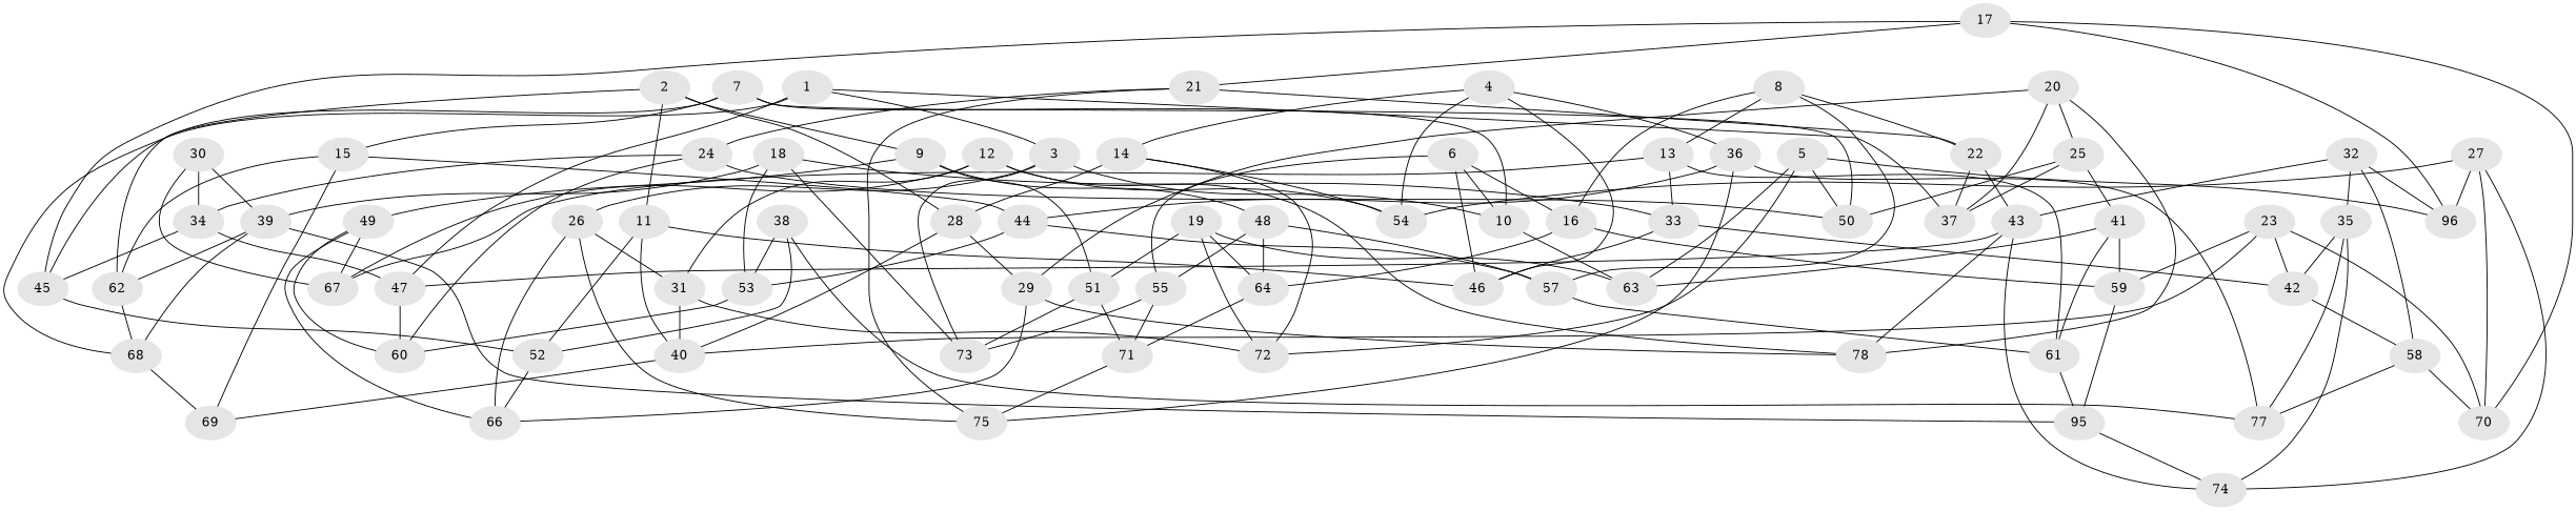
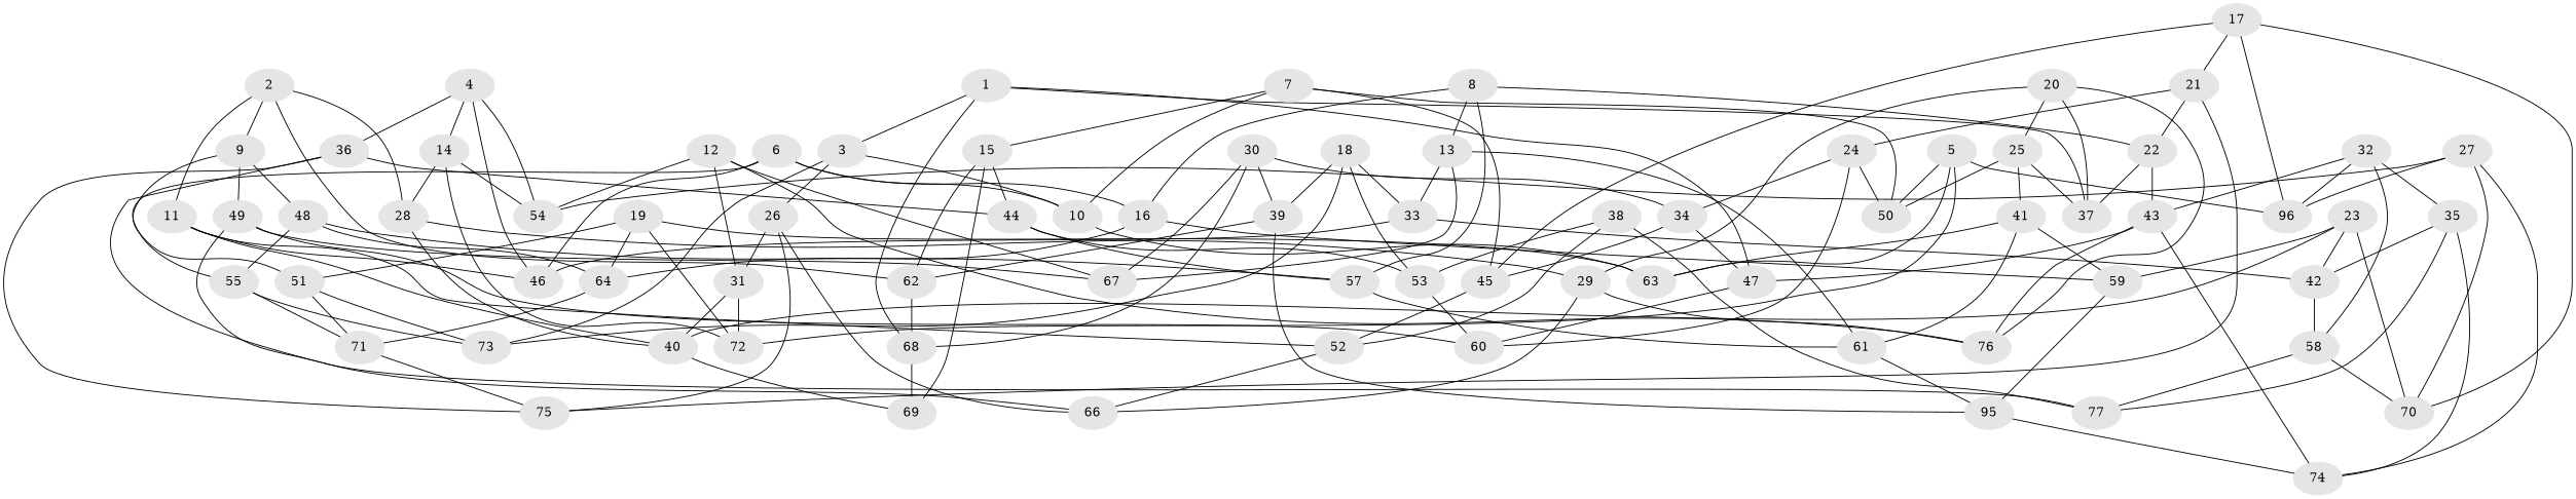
  graph {
    node [color=gray90 style=filled]
    1
    3
    37
    47
    68
    10
    26
    73
    60
    69
    2
    9
    11
    28
    62
    48
    49
    51
    46
    40
    52
    29
    63
    31
    75
    66
    4
    14
    36
    54
    72
    44
    77
    5
    50
    n36 [label=96]
    6
    16
    55
    59
    64
    71
    7
    15
    45
    8
    13
    22
    57
    67
    33
    61
    43
    12
-   76 [label=78]
+   76
    42
    n57 [label=95]
    53
    17
    21
    70
    24
    18
    39
    19
    20
    25
    41
    34
    74
    23
    58
    27
    30
    32
    35
    38
    1 -- 3
    1 -- 37
    1 -- 47
    1 -- 68
    3 -- 10
    3 -- 26
    3 -- 73
    47 -- 60
    68 -- 69
    10 -- 63
    26 -- 31
    26 -- 75
    26 -- 66
    2 -- 9
    2 -- 11
    2 -- 28
    2 -- 62
    9 -- 48
    9 -- 49
    9 -- 51
    11 -- 46
    11 -- 40
    11 -- 52
    28 -- 40
    28 -- 29
    62 -- 68
    48 -- 55
    48 -- 64
    48 -- 57
    49 -- 60
    49 -- 66
    49 -- 67
    51 -- 73
    51 -- 71
    40 -- 69
    52 -- 66
    29 -- 66
    29 -- 76
    31 -- 40
    31 -- 72
    4 -- 46
    4 -- 14
    4 -- 36
    4 -- 54
    14 -- 28
    14 -- 54
    14 -- 72
    36 -- 75
    36 -- 44
    36 -- 77
    44 -- 57
    44 -- 53
    5 -- 63
    5 -- 72
    5 -- 50
    5 -- n36
    6 -- 10
    6 -- 46
    6 -- 16
    6 -- 55
    16 -- 59
    16 -- 64
    55 -- 73
    55 -- 71
    59 -- n57
    64 -- 71
    71 -- 75
    7 -- 10
    7 -- 50
    7 -- 15
    7 -- 45
    15 -- 69
    15 -- 62
    15 -- 44
    45 -- 52
    8 -- 16
    8 -- 13
    8 -- 22
    8 -- 57
    13 -- 67
    13 -- 33
    13 -- 61
    22 -- 37
    22 -- 43
    57 -- 61
    33 -- 46
    33 -- 42
    61 -- n57
    43 -- 47
    43 -- 76
    43 -- 74
    12 -- 31
    12 -- 54
    12 -- 67
    12 -- 76
    42 -- 58
    n57 -- 74
    53 -- 60
    17 -- n36
    17 -- 45
    17 -- 21
    17 -- 70
    21 -- 75
    21 -- 22
    21 -- 24
    24 -- 60
    24 -- 50
    24 -- 34
    18 -- 73
    18 -- 33
    18 -- 53
    18 -- 39
    39 -- 62
    39 -- n57
    19 -- 51
    19 -- 63
    19 -- 72
    19 -- 64
    20 -- 37
    20 -- 29
    20 -- 76
    20 -- 25
    25 -- 37
    25 -- 50
    25 -- 41
    41 -- 63
    41 -- 59
    41 -- 61
    34 -- 47
    34 -- 45
    23 -- 40
    23 -- 59
    23 -- 42
    23 -- 70
    58 -- 77
    58 -- 70
    27 -- 54
    27 -- n36
    27 -- 70
    27 -- 74
-   39 -- 68
+   30 -- 68
    30 -- 67
    30 -- 39
    30 -- 34
    32 -- n36
    32 -- 43
    32 -- 58
    32 -- 35
    35 -- 77
    35 -- 42
    35 -- 74
    38 -- 52
    38 -- 77
    38 -- 53
  }
